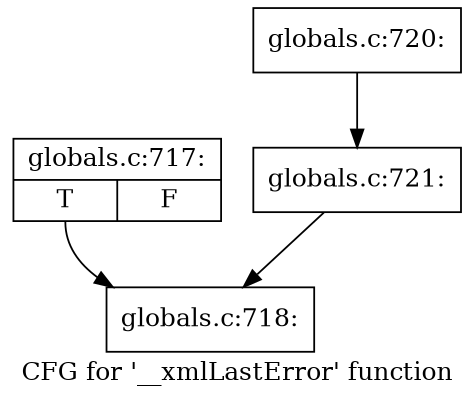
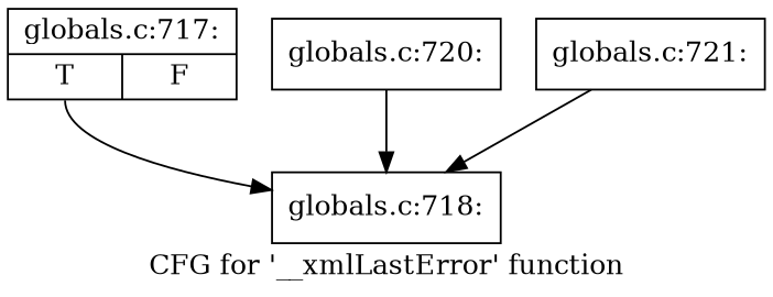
  digraph {
    label="CFG for '__xmlLastError' function"
    node [shape=record]
    n1 [label="{globals.c:717:|{<s0>T|<s1>F}}"]
    n2 [label="{globals.c:718:}"]
    n3 [label="{globals.c:720:}"]
    n4 [label="{globals.c:721:}"]
    n1 -> n2 [tailport=s0]
-   n3 -> n4
+   n3 -> n2
    n4 -> n2
  }
